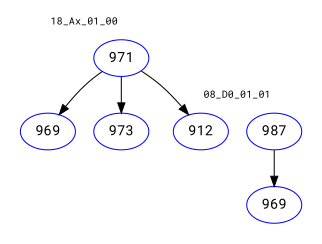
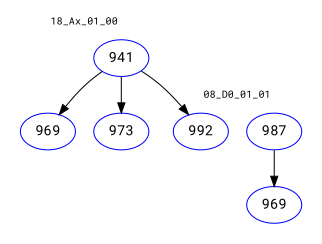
  digraph {
    fontname="Roboto Mono"
    node [color=blue fontname="Roboto Mono"]
    edge [color=black fontname="Roboto Mono"]
-   n1 [label=971]
+   n1 [label=941]
    n2 [label=969]
    n3 [label=973]
    n4 [label=987]
    n5 [label=969]
-   n6 [label=912]
+   n6 [label=992]
    subgraph cluster_1 {
      color=white
      fontsize=10
      label="18_Ax_01_00"
      n1
      n2
      n3
    }
    subgraph cluster_2 {
      color=white
      fontsize=10
      label="08_D0_01_01"
      n4
      n5
      n6
    }
    n1 -> n2
    n1 -> n3
    n1 -> n6
    n4 -> n5
  }
